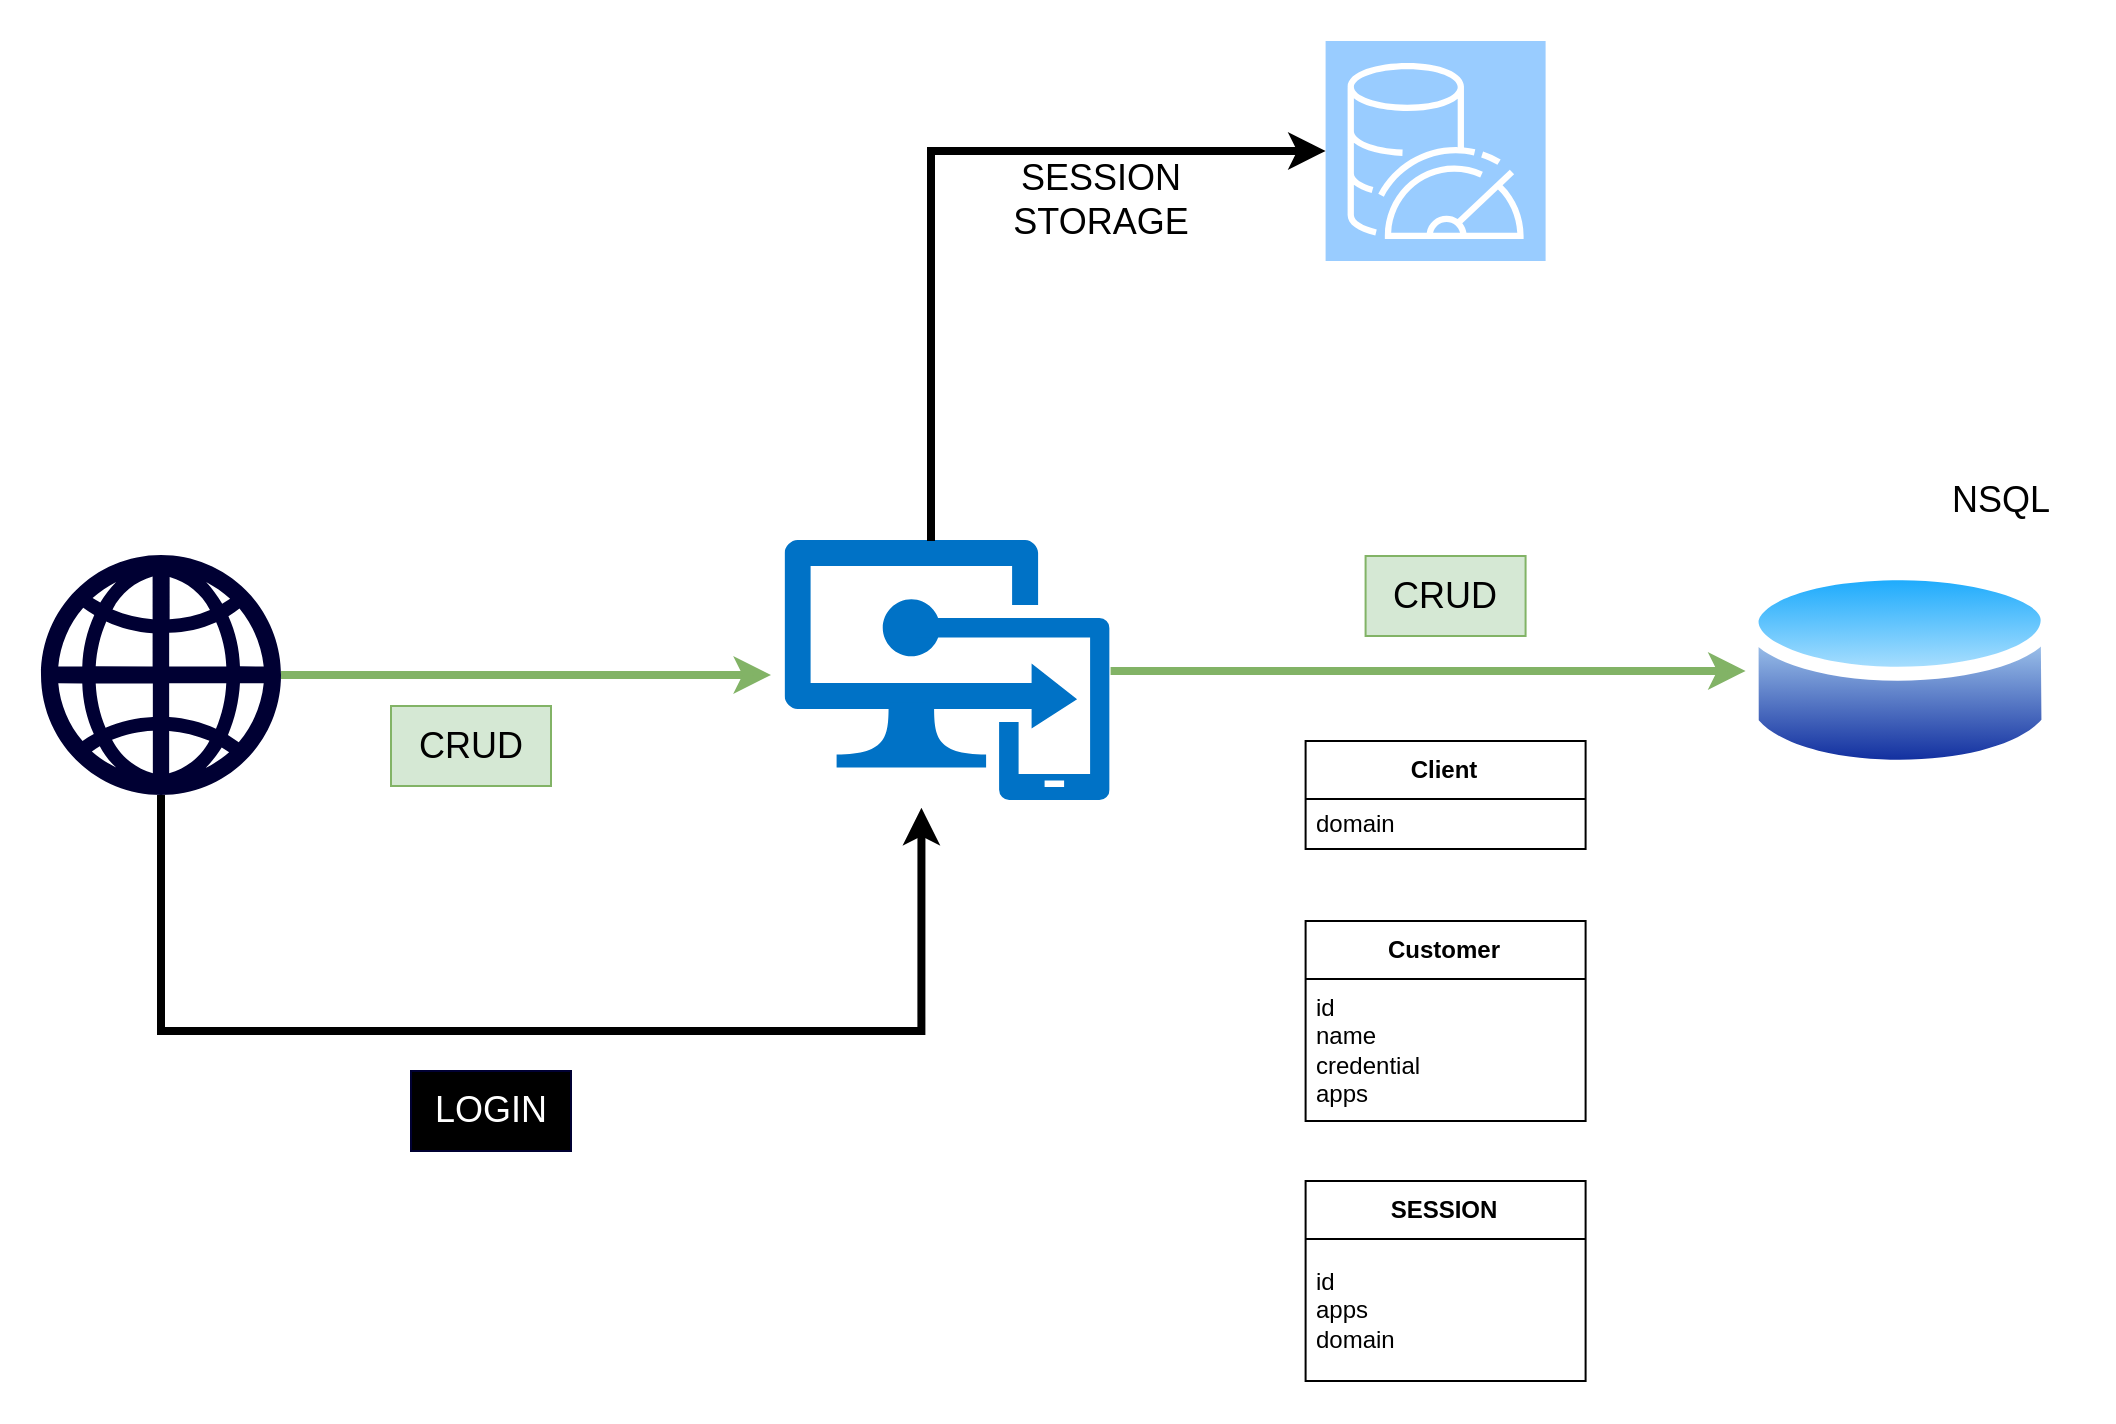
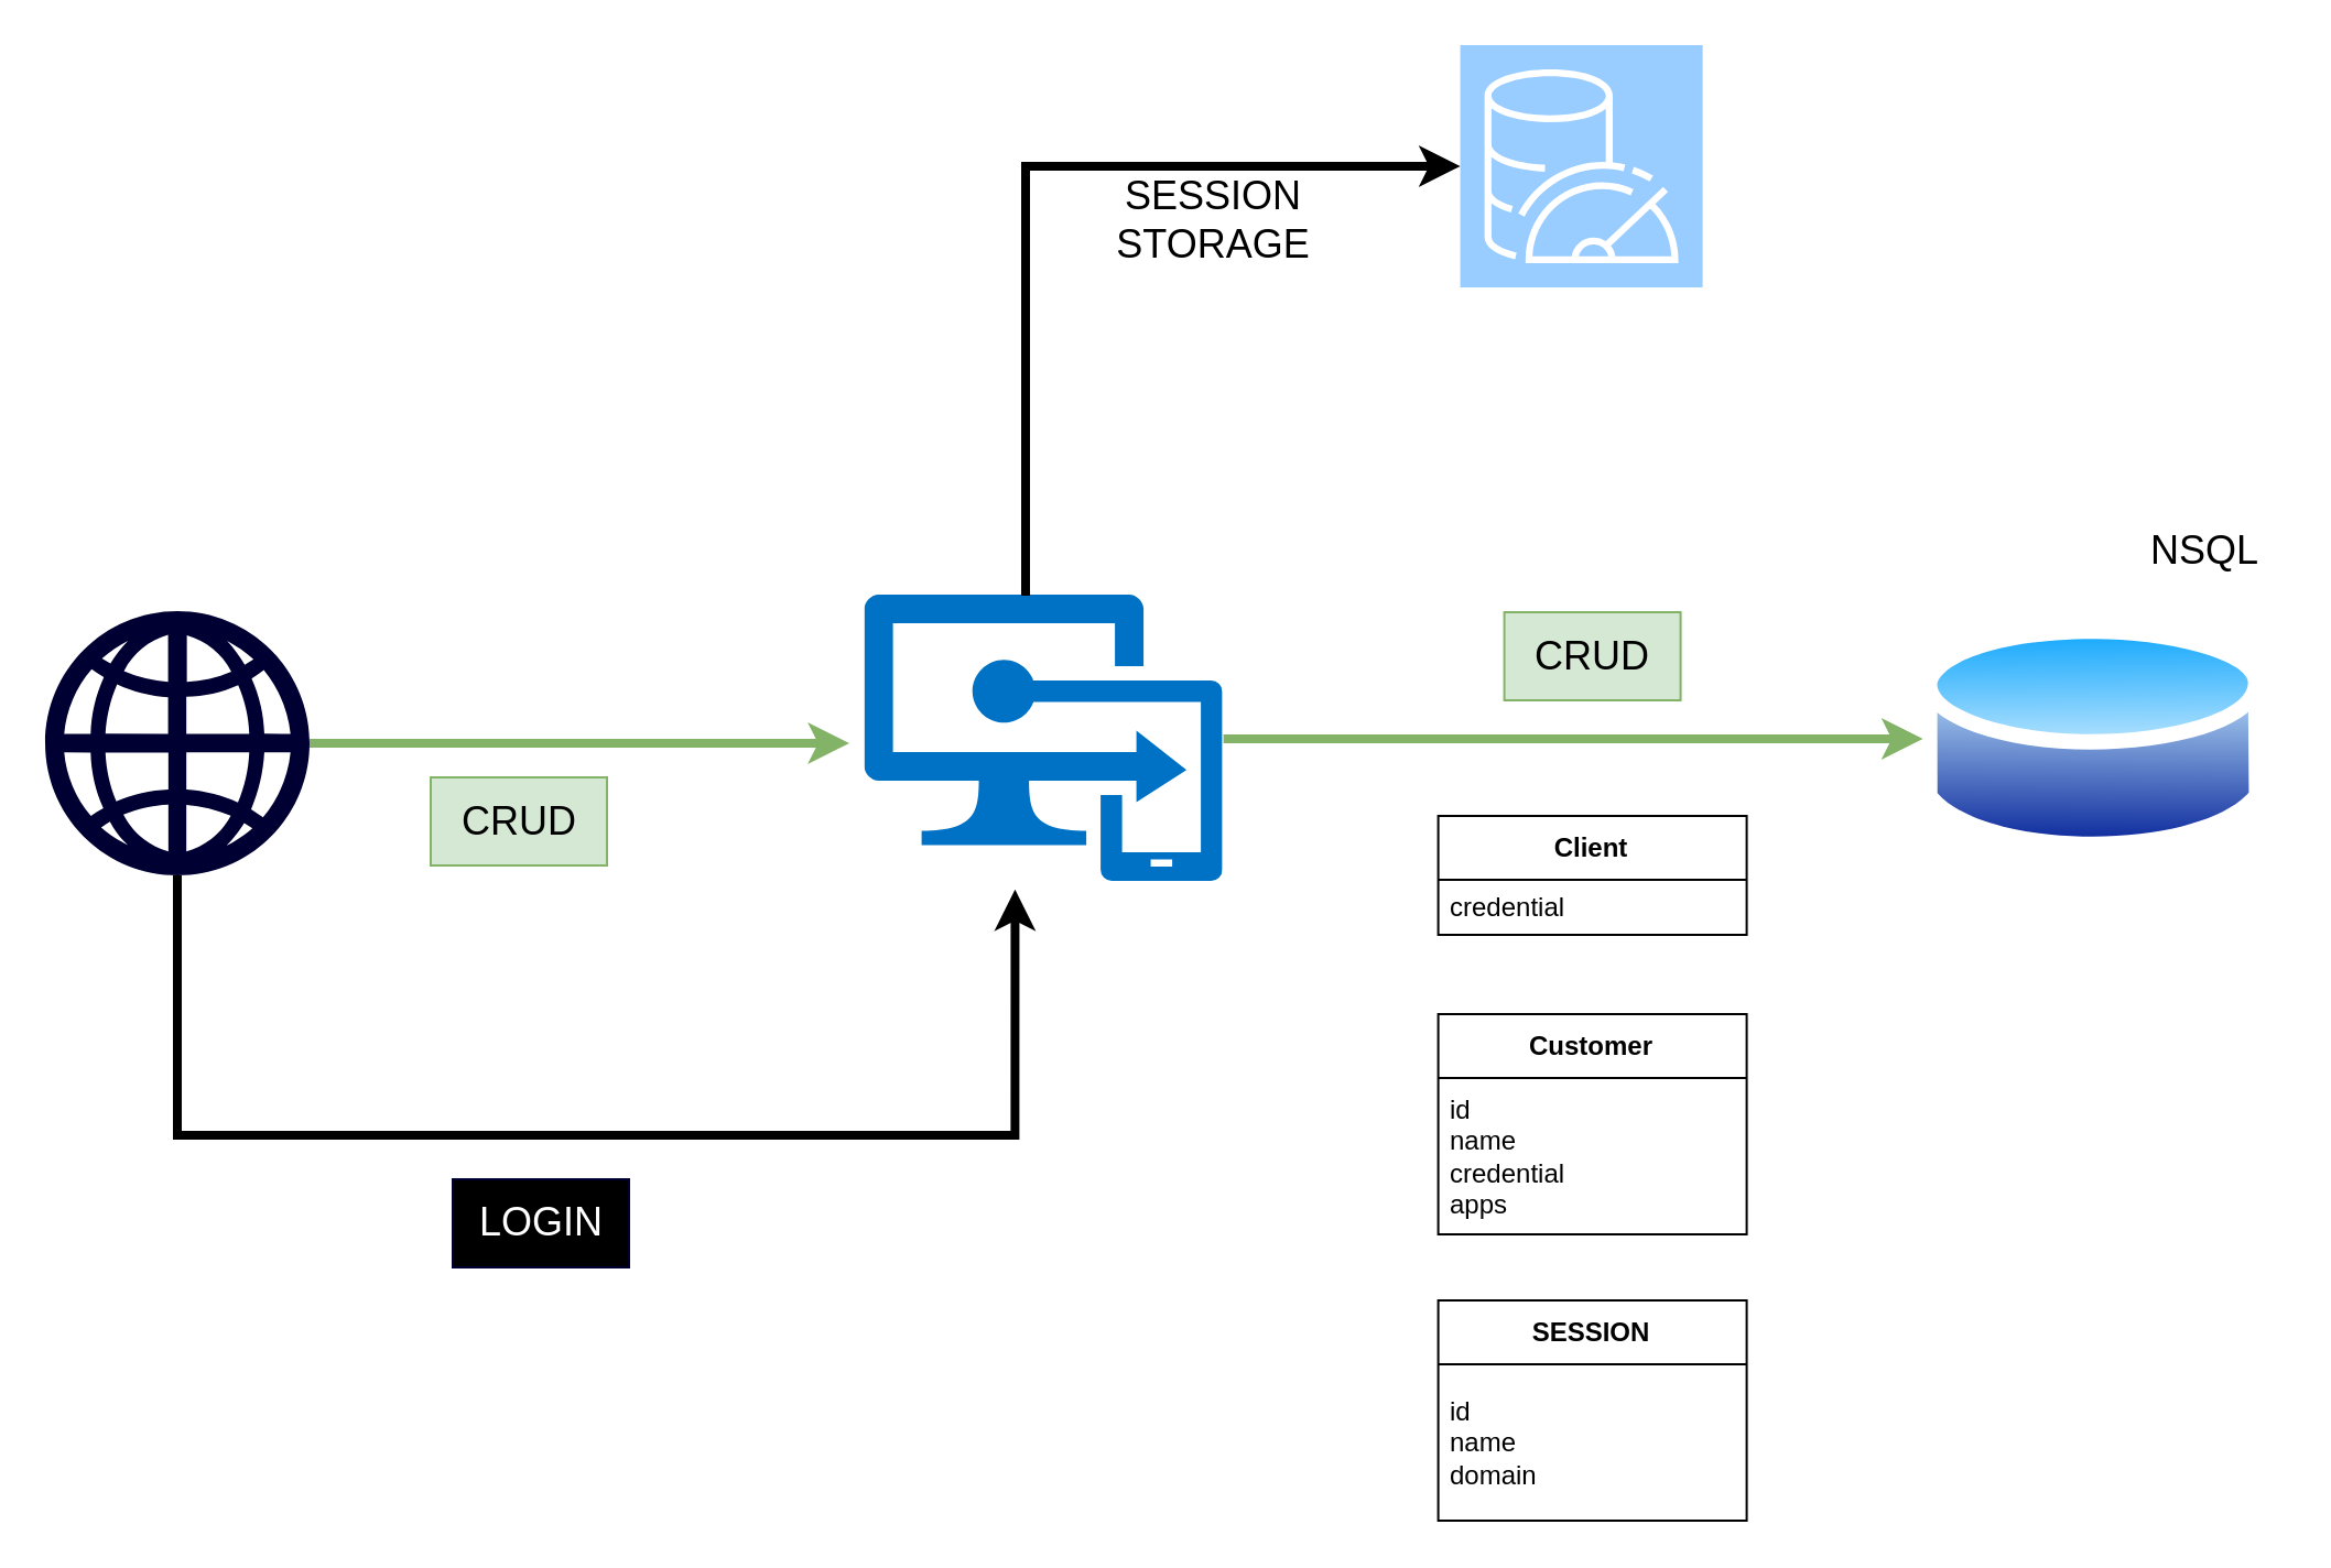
  <mxCell id="0" />
  <mxCell id="1" parent="0" />
  <mxCell id="2" value="" style="image;sketch=0;aspect=fixed;html=1;points=[];align=center;fontSize=12;image=img/lib/mscae/Intune_App_Protection.svg;" vertex="1" parent="1"><mxGeometry x="392.3" y="270" width="162.5" height="130" as="geometry" /></mxCell>
  <mxCell id="3" value="" style="group" vertex="1" connectable="0" parent="1"><mxGeometry x="652.3" y="370" width="140" height="310" as="geometry" /></mxCell>
  <mxCell id="4" value="Client" style="swimlane;fontStyle=1;align=center;verticalAlign=middle;childLayout=stackLayout;horizontal=1;startSize=29;horizontalStack=0;resizeParent=1;resizeParentMax=0;resizeLast=0;collapsible=0;marginBottom=0;html=1;whiteSpace=wrap;" vertex="1" parent="3"><mxGeometry width="140" height="54" as="geometry" /></mxCell>
- <mxCell id="5" value="domain" style="text;html=1;strokeColor=none;fillColor=none;align=left;verticalAlign=middle;spacingLeft=4;spacingRight=4;overflow=hidden;rotatable=0;points=[[0,0.5],[1,0.5]];portConstraint=eastwest;whiteSpace=wrap;" vertex="1" parent="4"><mxGeometry y="29" width="140" height="25" as="geometry" /></mxCell>
+ <mxCell id="5" value="credential" style="text;html=1;strokeColor=none;fillColor=none;align=left;verticalAlign=middle;spacingLeft=4;spacingRight=4;overflow=hidden;rotatable=0;points=[[0,0.5],[1,0.5]];portConstraint=eastwest;whiteSpace=wrap;" vertex="1" parent="4"><mxGeometry y="29" width="140" height="25" as="geometry" /></mxCell>
  <mxCell id="6" value="Customer" style="swimlane;fontStyle=1;align=center;verticalAlign=middle;childLayout=stackLayout;horizontal=1;startSize=29;horizontalStack=0;resizeParent=1;resizeParentMax=0;resizeLast=0;collapsible=0;marginBottom=0;html=1;whiteSpace=wrap;" vertex="1" parent="3"><mxGeometry y="90" width="140" height="100" as="geometry" /></mxCell>
  <mxCell id="7" value="id&lt;br&gt;name&lt;br&gt;credential&lt;br&gt;apps" style="text;html=1;strokeColor=none;fillColor=none;align=left;verticalAlign=middle;spacingLeft=4;spacingRight=4;overflow=hidden;rotatable=0;points=[[0,0.5],[1,0.5]];portConstraint=eastwest;whiteSpace=wrap;" vertex="1" parent="6"><mxGeometry y="29" width="140" height="71" as="geometry" /></mxCell>
  <mxCell id="8" value="SESSION" style="swimlane;fontStyle=1;align=center;verticalAlign=middle;childLayout=stackLayout;horizontal=1;startSize=29;horizontalStack=0;resizeParent=1;resizeParentMax=0;resizeLast=0;collapsible=0;marginBottom=0;html=1;whiteSpace=wrap;" vertex="1" parent="3"><mxGeometry y="220" width="140" height="100" as="geometry" /></mxCell>
- <mxCell id="9" value="id&lt;br&gt;apps&lt;br&gt;domain" style="text;html=1;strokeColor=none;fillColor=none;align=left;verticalAlign=middle;spacingLeft=4;spacingRight=4;overflow=hidden;rotatable=0;points=[[0,0.5],[1,0.5]];portConstraint=eastwest;whiteSpace=wrap;" vertex="1" parent="8"><mxGeometry y="29" width="140" height="71" as="geometry" /></mxCell>
+ <mxCell id="9" value="id&lt;br&gt;name&lt;br&gt;domain" style="text;html=1;strokeColor=none;fillColor=none;align=left;verticalAlign=middle;spacingLeft=4;spacingRight=4;overflow=hidden;rotatable=0;points=[[0,0.5],[1,0.5]];portConstraint=eastwest;whiteSpace=wrap;" vertex="1" parent="8"><mxGeometry y="29" width="140" height="71" as="geometry" /></mxCell>
  <mxCell id="10" value="" style="image;aspect=fixed;perimeter=ellipsePerimeter;html=1;align=center;shadow=0;dashed=0;spacingTop=3;image=img/lib/active_directory/database.svg;" vertex="1" parent="1"><mxGeometry x="872.3" y="277.5" width="155.41" height="115" as="geometry" /></mxCell>
  <mxCell id="11" style="edgeStyle=orthogonalEdgeStyle;rounded=0;orthogonalLoop=1;jettySize=auto;html=1;entryX=0;entryY=0.5;entryDx=0;entryDy=0;fillColor=#d5e8d4;strokeColor=#82b366;strokeWidth=4;" edge="1" parent="1" source="2" target="10"><mxGeometry relative="1" as="geometry" /></mxCell>
  <mxCell id="12" value="&lt;font style=&quot;font-size: 18px;&quot;&gt;CRUD&lt;/font&gt;" style="text;html=1;align=center;verticalAlign=middle;resizable=0;points=[];autosize=1;strokeColor=#82b366;fillColor=#d5e8d4;" vertex="1" parent="1"><mxGeometry x="682.29" y="277.5" width="80" height="40" as="geometry" /></mxCell>
  <mxCell id="13" value="&lt;font style=&quot;font-size: 18px;&quot;&gt;NSQL&lt;/font&gt;" style="text;html=1;align=center;verticalAlign=middle;resizable=0;points=[];autosize=1;strokeColor=none;fillColor=none;" vertex="1" parent="1"><mxGeometry x="965.01" y="230" width="70" height="40" as="geometry" /></mxCell>
  <mxCell id="14" value="" style="sketch=0;points=[[0,0,0],[0.25,0,0],[0.5,0,0],[0.75,0,0],[1,0,0],[0,1,0],[0.25,1,0],[0.5,1,0],[0.75,1,0],[1,1,0],[0,0.25,0],[0,0.5,0],[0,0.75,0],[1,0.25,0],[1,0.5,0],[1,0.75,0]];outlineConnect=0;fontColor=#232F3E;fillColor=#99CCFF;strokeColor=#ffffff;dashed=0;verticalLabelPosition=bottom;verticalAlign=top;align=center;html=1;fontSize=12;fontStyle=0;aspect=fixed;shape=mxgraph.aws4.resourceIcon;resIcon=mxgraph.aws4.memorydb_for_redis;" vertex="1" parent="1"><mxGeometry x="662.3" y="20" width="110" height="110" as="geometry" /></mxCell>
  <mxCell id="15" style="edgeStyle=orthogonalEdgeStyle;rounded=0;orthogonalLoop=1;jettySize=auto;html=1;entryX=0;entryY=0.5;entryDx=0;entryDy=0;entryPerimeter=0;fillColor=#dae8fc;strokeColor=#000000;strokeWidth=4;" edge="1" parent="1" source="2" target="14"><mxGeometry relative="1" as="geometry"><Array as="points"><mxPoint x="465" y="75" /></Array></mxGeometry></mxCell>
  <mxCell id="16" value="&lt;font style=&quot;font-size: 18px;&quot;&gt;SESSION&lt;br&gt;STORAGE&lt;br&gt;&lt;/font&gt;" style="text;html=1;align=center;verticalAlign=middle;resizable=0;points=[];autosize=1;strokeColor=none;fillColor=none;" vertex="1" parent="1"><mxGeometry x="495" y="70" width="110" height="60" as="geometry" /></mxCell>
  <mxCell id="17" style="edgeStyle=orthogonalEdgeStyle;rounded=0;orthogonalLoop=1;jettySize=auto;html=1;fillColor=#d5e8d4;strokeColor=#82b366;strokeWidth=4;" edge="1" parent="1" source="18"><mxGeometry relative="1" as="geometry"><mxPoint x="385" y="337" as="targetPoint" /></mxGeometry></mxCell>
  <mxCell id="18" value="" style="shadow=0;dashed=0;html=1;strokeColor=none;shape=mxgraph.mscae.enterprise.web;fillColor=#000033;rounded=1;fontSize=11;fontColor=#FFFFFF;align=center;" vertex="1" parent="1"><mxGeometry x="20" y="277" width="120" height="120" as="geometry" /></mxCell>
  <mxCell id="19" value="&lt;font style=&quot;font-size: 18px;&quot;&gt;CRUD&lt;/font&gt;" style="text;html=1;align=center;verticalAlign=middle;resizable=0;points=[];autosize=1;strokeColor=#82b366;fillColor=#d5e8d4;" vertex="1" parent="1"><mxGeometry x="195" y="352.5" width="80" height="40" as="geometry" /></mxCell>
  <mxCell id="20" style="edgeStyle=orthogonalEdgeStyle;rounded=0;orthogonalLoop=1;jettySize=auto;html=1;entryX=0.418;entryY=1.026;entryDx=0;entryDy=0;entryPerimeter=0;strokeWidth=4;" edge="1" parent="1" source="18" target="2"><mxGeometry relative="1" as="geometry"><Array as="points"><mxPoint x="80" y="515" /><mxPoint x="460" y="515" /></Array></mxGeometry></mxCell>
  <mxCell id="21" value="&lt;font style=&quot;font-size: 18px;&quot;&gt;LOGIN&lt;/font&gt;" style="text;html=1;align=center;verticalAlign=middle;resizable=0;points=[];autosize=1;strokeColor=#000033;fillColor=#000000;fontColor=#FFFFFF;" vertex="1" parent="1"><mxGeometry x="205" y="535" width="80" height="40" as="geometry" /></mxCell>
